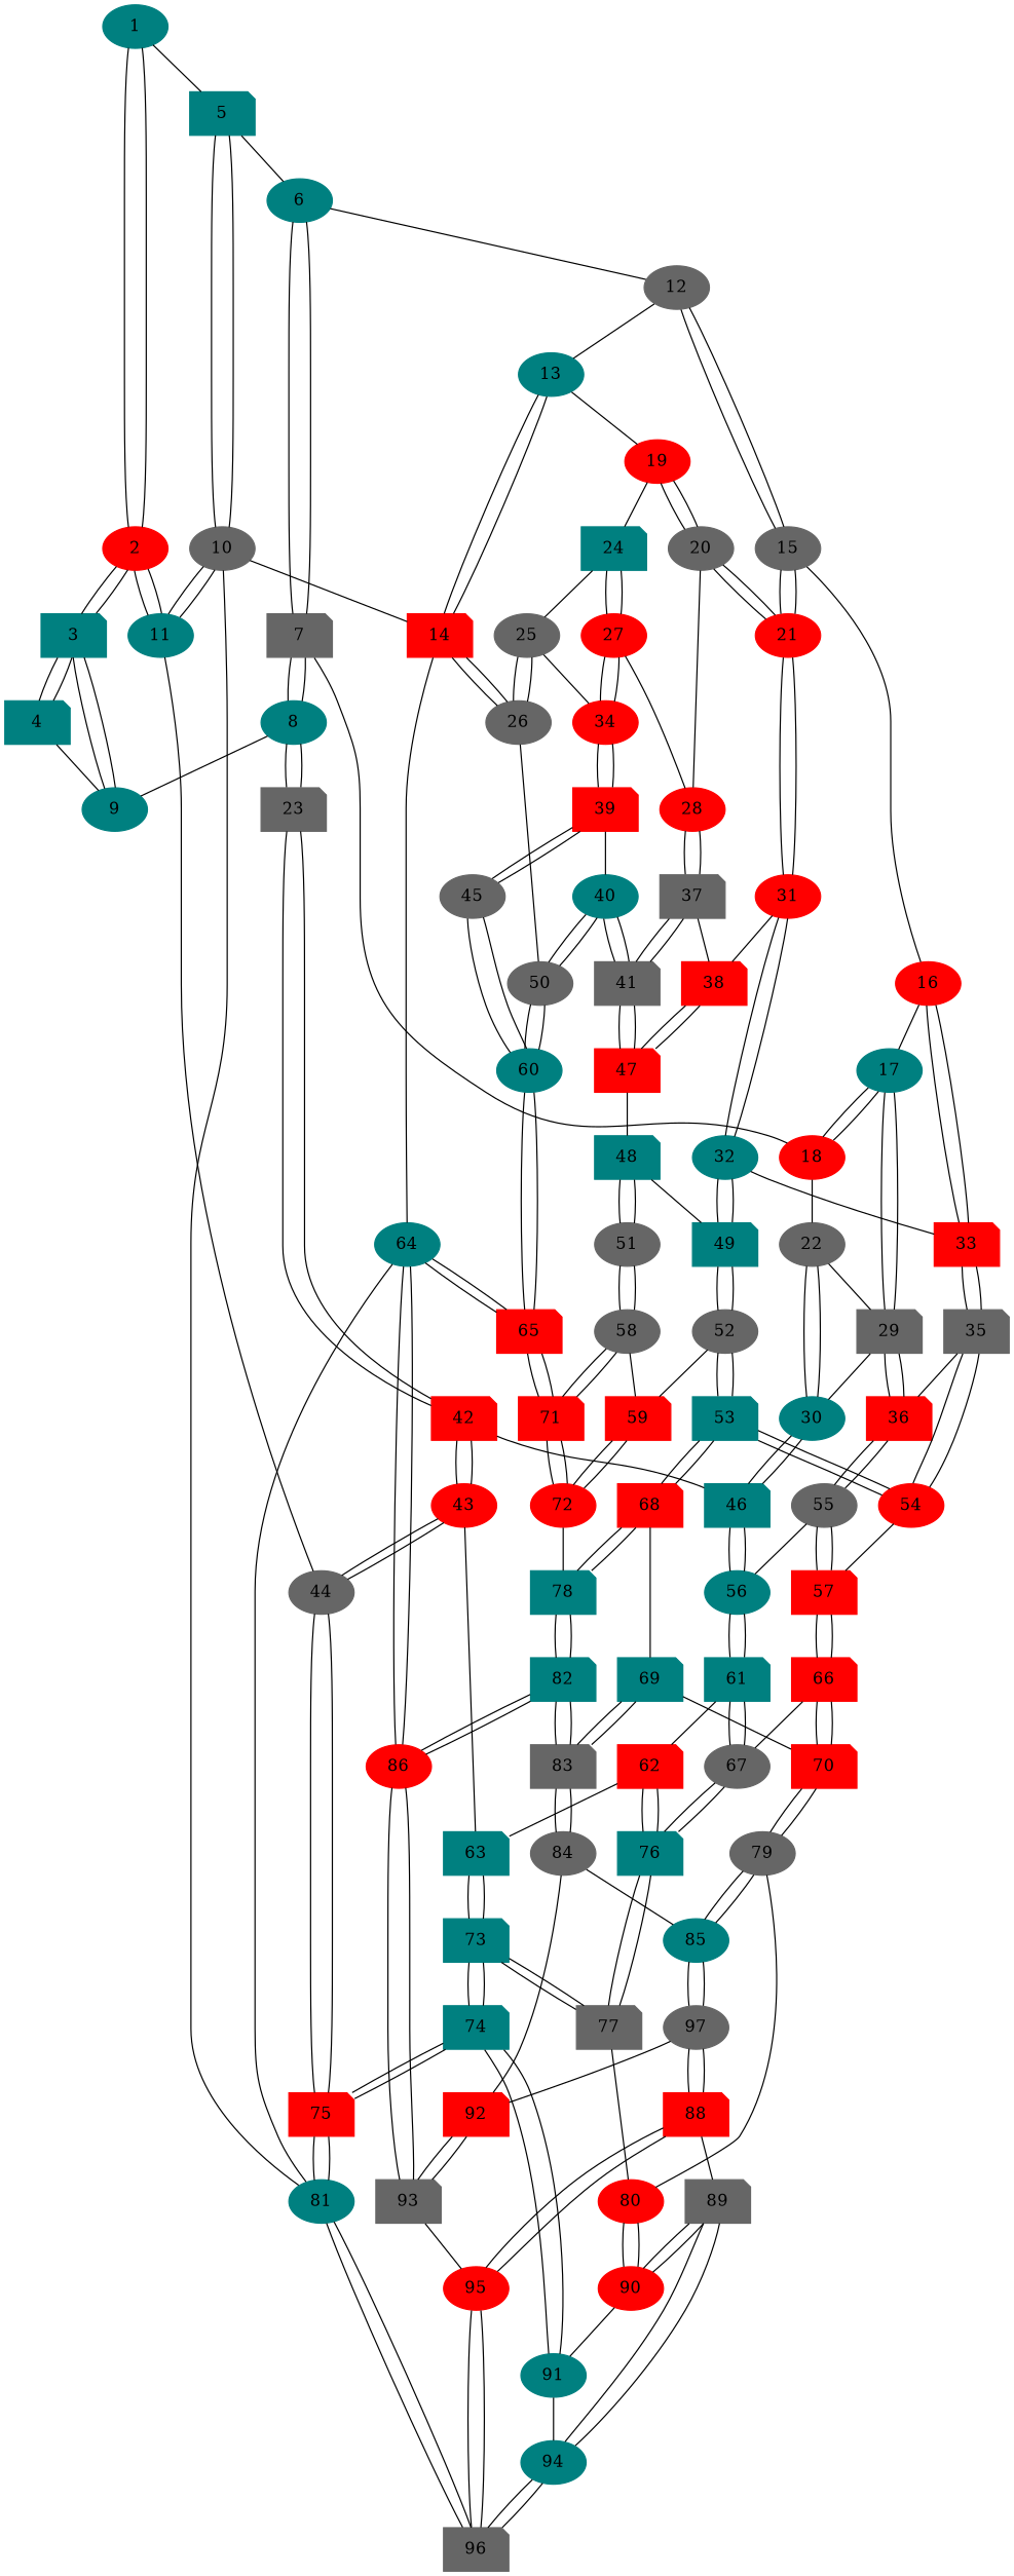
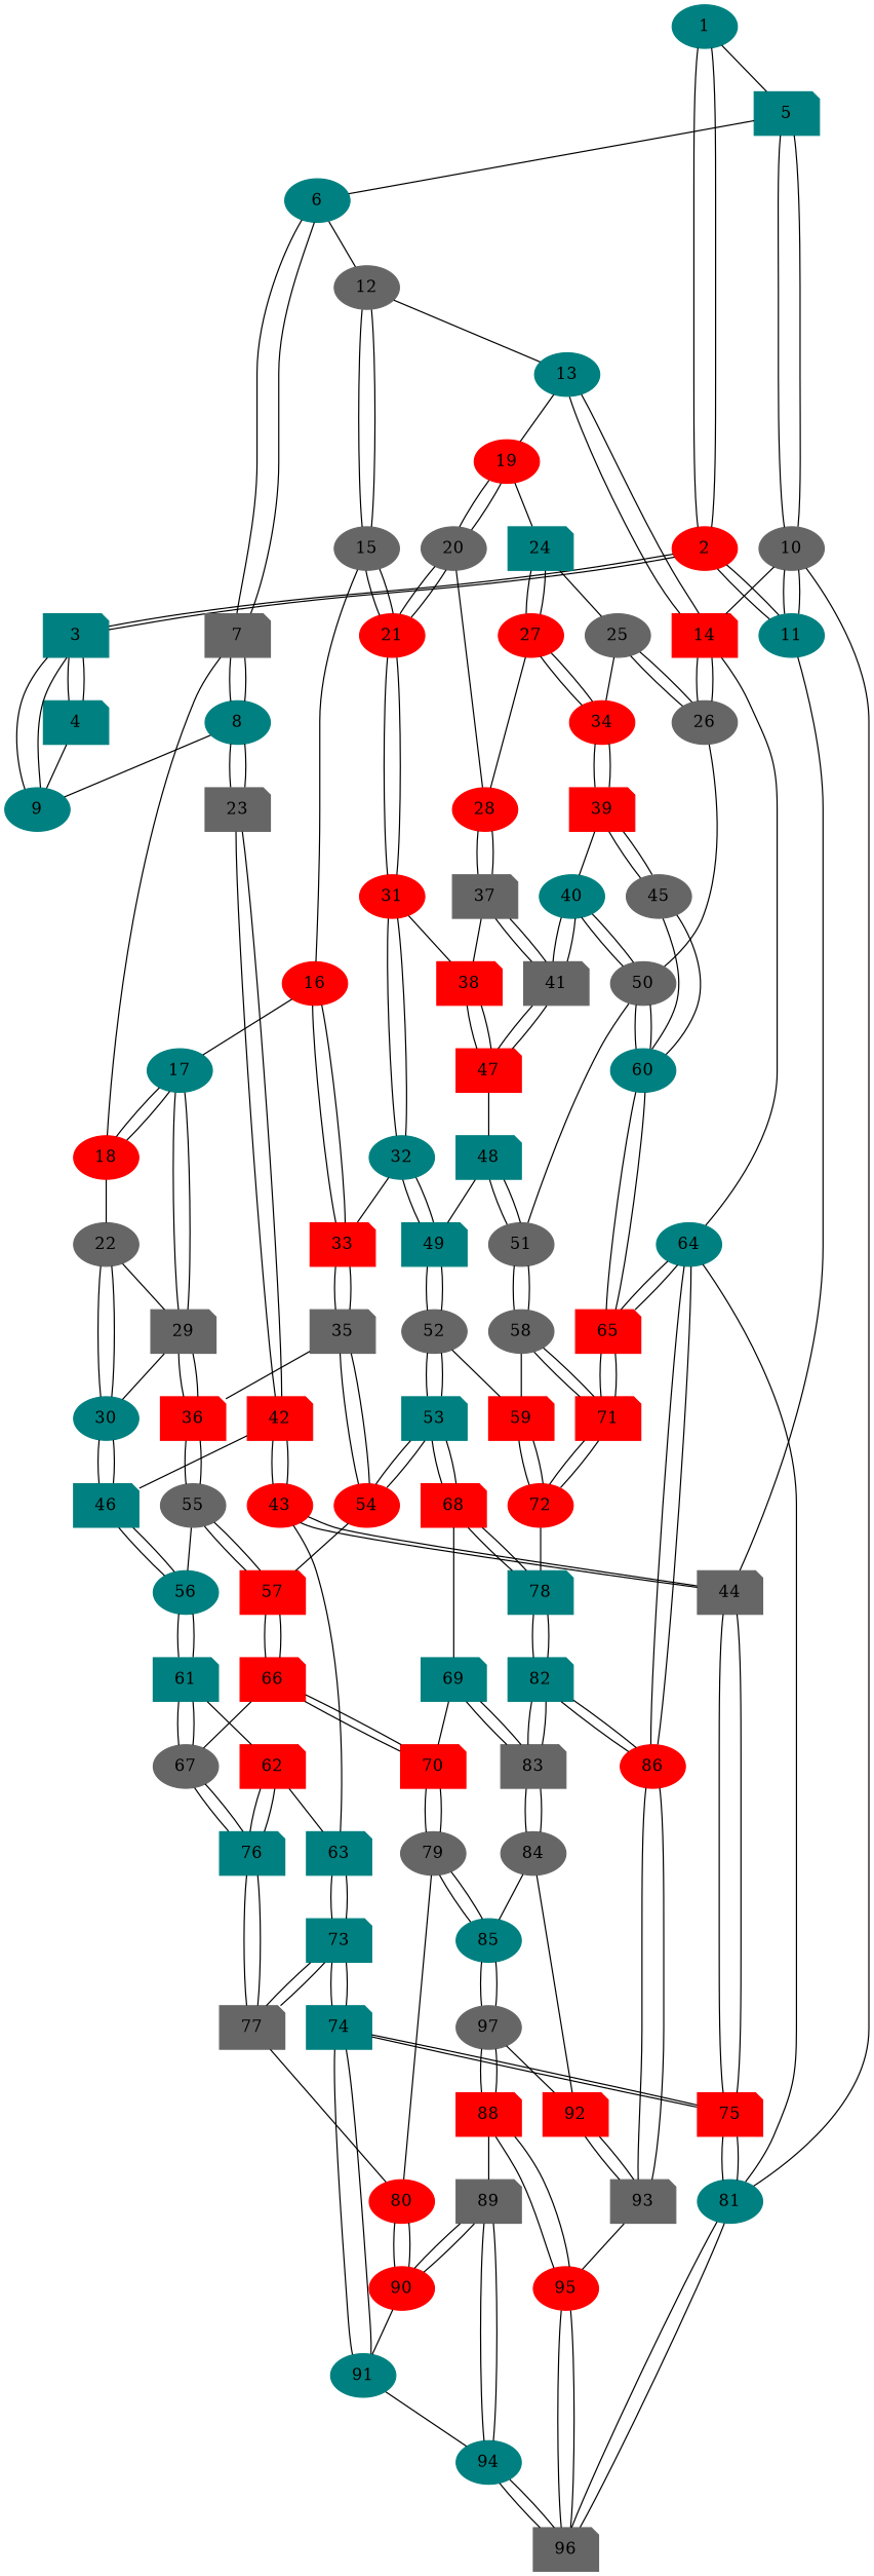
  graph {
    node [color=red shape=ellipse style=filled]
    1 [color=teal]
    2
    5 [color=teal shape=note]
    3 [color=teal shape=note]
    11 [color=teal]
    6 [color=teal]
    10 [color=gray40]
    4 [color=teal shape=note]
    9 [color=teal]
-   44 [color=gray40]
+   44 [color=gray40 shape=note]
    7 [color=gray40 shape=note]
    12 [color=gray40]
    14 [shape=note]
    81 [color=teal]
    8 [color=teal]
    18
    13 [color=teal]
    15 [color=gray40]
    23 [color=gray40 shape=note]
    22 [color=gray40]
    42 [shape=note]
    26 [color=gray40]
    64 [color=teal]
    96 [color=gray40 shape=note]
    75 [shape=note]
    19
    16
    21
    20 [color=gray40]
    24 [color=teal shape=note]
    50 [color=gray40]
    65 [shape=note]
    86
    17 [color=teal]
    33 [shape=note]
    31
    29 [color=gray40 shape=note]
    35 [color=gray40 shape=note]
    30 [color=teal]
    36 [shape=note]
    28
    25 [color=gray40]
    27
    37 [color=gray40 shape=note]
    32 [color=teal]
    38 [shape=note]
    46 [color=teal shape=note]
    43
    34
    39 [shape=note]
    45 [color=gray40]
    60 [color=teal]
    41 [color=gray40 shape=note]
    55 [color=gray40]
    56 [color=teal]
    49 [color=teal shape=note]
    47 [shape=note]
    52 [color=gray40]
    54
    40 [color=teal]
    57 [shape=note]
    48 [color=teal shape=note]
    51 [color=gray40]
    63 [color=teal shape=note]
    73 [color=teal shape=note]
    61 [color=teal shape=note]
    58 [color=gray40]
    53 [color=teal shape=note]
    59 [shape=note]
    71 [shape=note]
    68 [shape=note]
    72
    69 [color=teal shape=note]
    78 [color=teal shape=note]
    66 [shape=note]
    62 [shape=note]
    67 [color=gray40]
    70 [shape=note]
    76 [color=teal shape=note]
    77 [color=gray40 shape=note]
    74 [color=teal shape=note]
    93 [color=gray40 shape=note]
    79 [color=gray40]
    83 [color=gray40 shape=note]
    82 [color=teal shape=note]
    84 [color=gray40]
    80
    85 [color=teal]
    91 [color=teal]
    94 [color=teal]
    90
    n92 [color=gray40 label=97]
    92 [shape=note]
    88 [shape=note]
    95
    89 [color=gray40 shape=note]
    1 -- 2
    1 -- 2
    1 -- 5
    2 -- 3
    2 -- 3
    2 -- 11
    2 -- 11
    5 -- 6
    5 -- 10
    5 -- 10
    3 -- 4
    3 -- 4
    3 -- 9
    3 -- 9
    11 -- 44
    6 -- 7
    6 -- 7
    6 -- 12
    10 -- 11
    10 -- 11
    10 -- 14
    10 -- 81
    4 -- 9
    44 -- 75
    44 -- 75
    7 -- 8
    7 -- 8
    7 -- 18
    12 -- 13
    12 -- 15
    12 -- 15
    14 -- 26
    14 -- 26
    14 -- 64
    81 -- 96
    81 -- 96
    8 -- 9
    8 -- 23
    8 -- 23
    18 -- 22
    13 -- 14
    13 -- 14
    13 -- 19
    15 -- 16
    15 -- 21
    15 -- 21
    23 -- 42
    23 -- 42
    22 -- 29
    22 -- 30
    22 -- 30
    42 -- 46
    42 -- 43
    42 -- 43
    26 -- 50
    64 -- 81
    64 -- 65
    64 -- 65
    64 -- 86
    64 -- 86
    75 -- 81
    75 -- 81
    19 -- 20
    19 -- 20
    19 -- 24
    16 -- 17
    16 -- 33
    16 -- 33
    21 -- 31
    21 -- 31
    20 -- 21
    20 -- 21
    20 -- 28
    24 -- 25
    24 -- 27
    24 -- 27
    50 -- 60
    50 -- 60
+   50 -- 51
    65 -- 71
    65 -- 71
    86 -- 93
    86 -- 93
    17 -- 18
    17 -- 18
    17 -- 29
    17 -- 29
    33 -- 35
    33 -- 35
    31 -- 32
    31 -- 32
    31 -- 38
    29 -- 30
    29 -- 36
    29 -- 36
    35 -- 36
    35 -- 54
    35 -- 54
    30 -- 46
    30 -- 46
    36 -- 55
    36 -- 55
    28 -- 37
    28 -- 37
    25 -- 26
    25 -- 26
    25 -- 34
    27 -- 28
    27 -- 34
    27 -- 34
    37 -- 38
    37 -- 41
    37 -- 41
    32 -- 33
    32 -- 49
    32 -- 49
    38 -- 47
    38 -- 47
    46 -- 56
    46 -- 56
    43 -- 44
    43 -- 44
    43 -- 63
    34 -- 39
    34 -- 39
    39 -- 45
    39 -- 45
    39 -- 40
    45 -- 60
    45 -- 60
    60 -- 65
    60 -- 65
    41 -- 47
    41 -- 47
    55 -- 56
    55 -- 57
    55 -- 57
    56 -- 61
    56 -- 61
    49 -- 52
    49 -- 52
    47 -- 48
    52 -- 53
    52 -- 53
    52 -- 59
    54 -- 57
    40 -- 50
    40 -- 50
    40 -- 41
    40 -- 41
    57 -- 66
    57 -- 66
    48 -- 49
    48 -- 51
    48 -- 51
    51 -- 58
    51 -- 58
    63 -- 73
    63 -- 73
    73 -- 77
    73 -- 77
    73 -- 74
    73 -- 74
    61 -- 62
    61 -- 67
    61 -- 67
    58 -- 59
    58 -- 71
    58 -- 71
    53 -- 54
    53 -- 54
    53 -- 68
    53 -- 68
    59 -- 72
    59 -- 72
    71 -- 72
    71 -- 72
    68 -- 69
    68 -- 78
    68 -- 78
    72 -- 78
    69 -- 70
    69 -- 83
    69 -- 83
    78 -- 82
    78 -- 82
    66 -- 67
    66 -- 70
    66 -- 70
    62 -- 63
    62 -- 76
    62 -- 76
    67 -- 76
    67 -- 76
    70 -- 79
    70 -- 79
    76 -- 77
    76 -- 77
    77 -- 80
    74 -- 75
    74 -- 75
    74 -- 91
    74 -- 91
    93 -- 95
    79 -- 80
    79 -- 85
    79 -- 85
    83 -- 84
    83 -- 84
    82 -- 86
    82 -- 86
    82 -- 83
    82 -- 83
    84 -- 85
    84 -- 92
    80 -- 90
    80 -- 90
    85 -- n92
    85 -- n92
    91 -- 94
    94 -- 96
    94 -- 96
    90 -- 91
    n92 -- 92
    n92 -- 88
    n92 -- 88
    92 -- 93
    92 -- 93
    88 -- 95
    88 -- 95
    88 -- 89
    95 -- 96
    95 -- 96
    89 -- 94
    89 -- 94
    89 -- 90
    89 -- 90
  }
